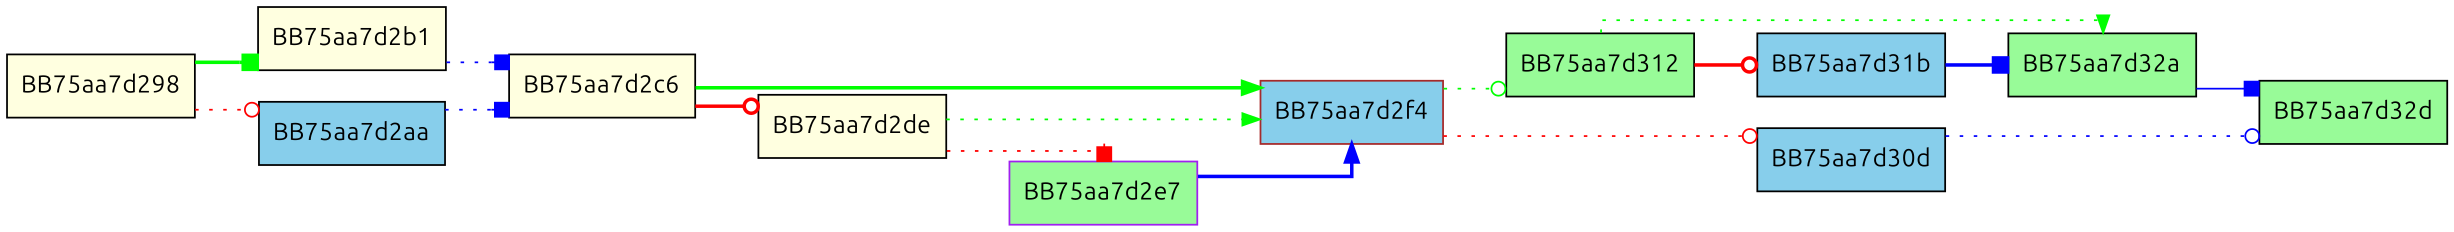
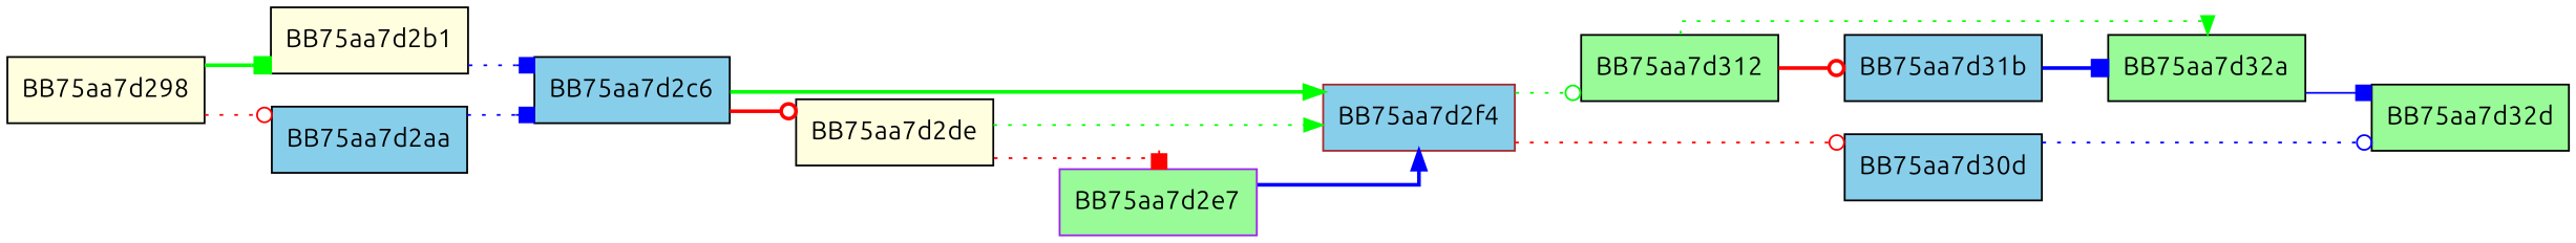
  digraph {
    fontname=Ubuntu
    rankdir=LR
    splines=ortho
    node [color=black fillcolor=skyblue fontname=Ubuntu shape=box style=filled]
    edge [arrowhead=box color=blue fontname=Ubuntu style=dotted]
    BB75aa7d298 [fillcolor=lightyellow]
    BB75aa7d2b1 [fillcolor=lightyellow]
    BB75aa7d2aa
-   BB75aa7d2c6 [fillcolor=lightyellow]
+   BB75aa7d2c6
    BB75aa7d2f4 [color=brown]
    BB75aa7d2de [fillcolor=lightyellow]
    BB75aa7d312 [fillcolor=palegreen]
    BB75aa7d30d
    BB75aa7d2e7 [color=purple fillcolor=palegreen]
    BB75aa7d32a [fillcolor=palegreen]
    BB75aa7d31b
    BB75aa7d32d [fillcolor=palegreen]
    BB75aa7d298 -> BB75aa7d2b1 [color=green style=bold]
    BB75aa7d298 -> BB75aa7d2aa [arrowhead=odot color=red]
    BB75aa7d2b1 -> BB75aa7d2c6
    BB75aa7d2aa -> BB75aa7d2c6
    BB75aa7d2c6 -> BB75aa7d2f4 [arrowhead=normal color=green style=bold]
    BB75aa7d2c6 -> BB75aa7d2de [arrowhead=odot color=red style=bold]
    BB75aa7d2f4 -> BB75aa7d312 [arrowhead=odot color=green]
    BB75aa7d2f4 -> BB75aa7d30d [arrowhead=odot color=red]
    BB75aa7d2de -> BB75aa7d2f4 [arrowhead=normal color=green]
    BB75aa7d2de -> BB75aa7d2e7 [color=red]
    BB75aa7d312 -> BB75aa7d32a [arrowhead=normal color=green]
    BB75aa7d312 -> BB75aa7d31b [arrowhead=odot color=red style=bold]
    BB75aa7d30d -> BB75aa7d32d [arrowhead=odot]
    BB75aa7d2e7 -> BB75aa7d2f4 [arrowhead=normal style=bold]
    BB75aa7d32a -> BB75aa7d32d [style=solid]
    BB75aa7d31b -> BB75aa7d32a [style=bold]
  }
